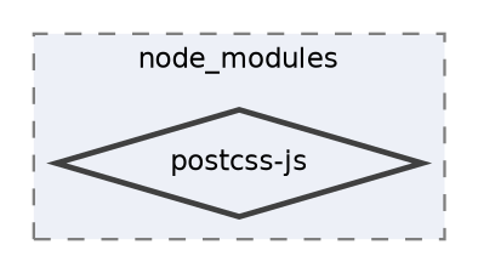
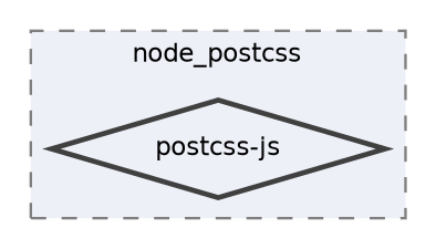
  digraph {
    compound=true
    n1 [color=grey25 fillcolor="#edf0f7" fontname=Helvetica fontsize=10 height=0.2 label="postcss-js" shape=diamond style="filled,bold" width=0.4]
    subgraph cluster_1 {
      bgcolor="#edf0f7"
      fontname=Helvetica
      fontsize=10
-     label=node_modules
+     label=node_postcss
      pencolor=grey50
      style="filled,dashed"
      n1
    }
  }
